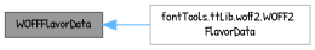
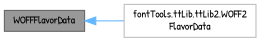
  digraph {
    rankdir=LR
    fontname="Patrick Hand"
    node [fontname="Patrick Hand" fontsize=10 shape=box style=filled]
    n1 [color=gray40 fillcolor=grey60 fontcolor=black height=0.2 label=WOFFFlavorData width=0.4]
-   n2 [color=grey75 fillcolor=white height=0.2 label="fontTools.ttLib.woff2.WOFF2\lFlavorData" width=0.4]
+   n2 [color=grey75 fillcolor=white height=0.2 label="fontTools.ttLib.ttLib2.WOFF2\lFlavorData" width=0.4]
    n1 -> n2 [color=steelblue1 dir=back fontname="Patrick Hand" fontsize=10 labelfontname=Helvetica labelfontsize=10 style=solid]
  }
